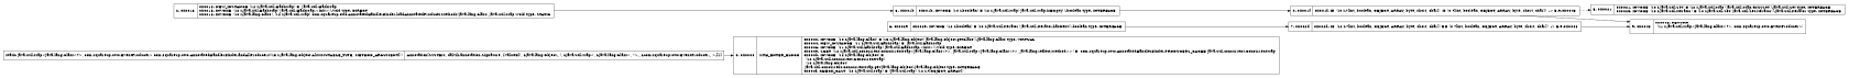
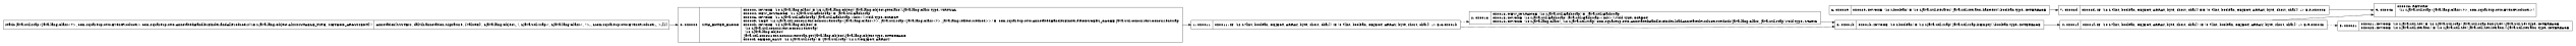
  digraph {
    rankdir=LR
    node [shape=record]
    n1 [label="{0\:\ 0x0000|MTH_ENTER_BLOCK\l|0x0000: INVOKE  (r0 I:java.lang.Class) = (r5 I:java.lang.Object) java.lang.Object.getClass():java.lang.Class type: VIRTUAL \l0x0004: NEW_INSTANCE  (r1 I:java.util.HashMap) =  java.util.HashMap \l0x0006: INVOKE  (r1 I:java.util.HashMap) java.util.HashMap.\<init\>():void type: DIRECT \l0x0009: SGET  (r2 I:java.util.concurrent.ConcurrentMap\<java.lang.Class\<?\>, java.util.Map\<java.lang.Class\<?\>, java.lang.reflect.Method\>\>) =  com.squareup.otto.AnnotatedHandlerFinder.PRODUCERS_CACHE java.util.concurrent.ConcurrentMap \l0x000b: INVOKE  (r2 I:java.lang.Object) = \l  (r2 I:java.util.concurrent.ConcurrentMap)\l  (r0 I:java.lang.Object)\l java.util.concurrent.ConcurrentMap.get(java.lang.Object):java.lang.Object type: INTERFACE \l0x000f: CHECK_CAST  (r2 I:java.util.Map) = (java.util.Map) (r2 I:?[OBJECT, ARRAY]) \l}"]
+   n2 [label="{1\:\ 0x0011|0x0011: IF  (r2 I:?[int, boolean, OBJECT, ARRAY, byte, short, char]) != (0 ?[int, boolean, OBJECT, ARRAY, byte, short, char])  \-\> B:3:0x001b \l}"]
    n3 [label="{2\:\ 0x0013|0x0013: NEW_INSTANCE  (r2 I:java.util.HashMap) =  java.util.HashMap \l0x0015: INVOKE  (r2 I:java.util.HashMap) java.util.HashMap.\<init\>():void type: DIRECT \l0x0018: INVOKE  (r0 I:java.lang.Class), (r2 I:java.util.Map) com.squareup.otto.AnnotatedHandlerFinder.loadAnnotatedProducerMethods(java.lang.Class, java.util.Map):void type: STATIC \l}"]
    n4 [label="{3\:\ 0x001b|0x001b: INVOKE  (r0 I:boolean) = (r2 I:java.util.Map) java.util.Map.isEmpty():boolean type: INTERFACE \l}"]
    n5 [label="{4\:\ 0x001f|0x001f: IF  (r0 I:?[int, boolean, OBJECT, ARRAY, byte, short, char]) != (0 ?[int, boolean, OBJECT, ARRAY, byte, short, char])  \-\> B:9:0x0048 \l}"]
    n6 [label="{5\:\ 0x0021|0x0021: INVOKE  (r0 I:java.util.Set) = (r2 I:java.util.Map) java.util.Map.entrySet():java.util.Set type: INTERFACE \l0x0025: INVOKE  (r0 I:java.util.Iterator) = (r0 I:java.util.Set) java.util.Set.iterator():java.util.Iterator type: INTERFACE \l}"]
    n7 [label="{9\:\ 0x0048|0x0048: RETURN  \l  (r1 I:java.util.Map\<java.lang.Class\<?\>, com.squareup.otto.EventProducer\>)\l \l}"]
    n8 [label="{6\:\ 0x0029|0x0029: INVOKE  (r2 I:boolean) = (r0 I:java.util.Iterator) java.util.Iterator.hasNext():boolean type: INTERFACE \l}"]
    n9 [label="{7\:\ 0x002d|0x002d: IF  (r2 I:?[int, boolean, OBJECT, ARRAY, byte, short, char]) == (0 ?[int, boolean, OBJECT, ARRAY, byte, short, char])  \-\> B:9:0x0048 \l}"]
    n10 [label="{static java.util.Map\<java.lang.Class\<?\>, com.squareup.otto.EventProducer\> com.squareup.otto.AnnotatedHandlerFinder.findAllProducers((r5 I:java.lang.Object A[IMMUTABLE_TYPE, METHOD_ARGUMENT]))  | Annotation[SYSTEM, dalvik.annotation.Signature, \{value=[(, Ljava\/lang\/Object;, ), Ljava\/util\/Map\<, Ljava\/lang\/Class\<, *\>;, Lcom\/squareup\/otto\/EventProducer;, \>;]\}]\l}"]
+   n1 -> n2
+   n2 -> n3 [style=dashed]
+   n2 -> n4
    n3 -> n4
    n4 -> n5
    n5 -> n6 [style=dashed]
    n5 -> n7
    n8 -> n9
    n9 -> n7
    n10 -> n1
  }
